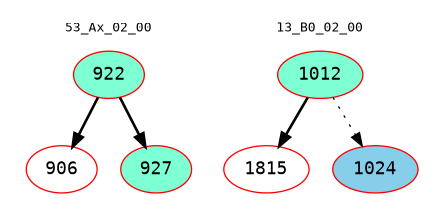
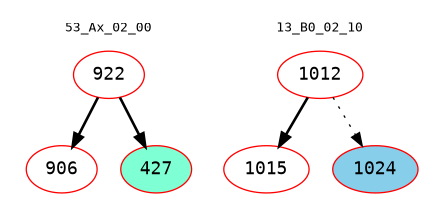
  digraph {
    fontname="DejaVu Sans Mono"
    node [color=red fillcolor=white fontname="DejaVu Sans Mono" style=filled]
    edge [color=black fontname="DejaVu Sans Mono" style=bold]
-   n1 [fillcolor=aquamarine label=922]
+   n1 [label=922]
    n2 [label=906]
-   n3 [fillcolor=aquamarine label=927]
-   n4 [fillcolor=aquamarine label=1012]
-   n5 [label=1815]
+   n3 [fillcolor=aquamarine label=427]
+   n4 [label=1012]
+   n5 [label=1015]
    n6 [fillcolor=skyblue label=1024]
    subgraph cluster_1 {
      color=white
      fontsize=10
      label="53_Ax_02_00"
      n1
      n2
      n3
    }
    subgraph cluster_2 {
      color=white
      fontsize=10
-     label="13_B0_02_00"
+     label="13_B0_02_10"
      n4
      n5
      n6
    }
    n1 -> n2
    n1 -> n3
    n4 -> n5
    n4 -> n6 [style=dotted]
  }
